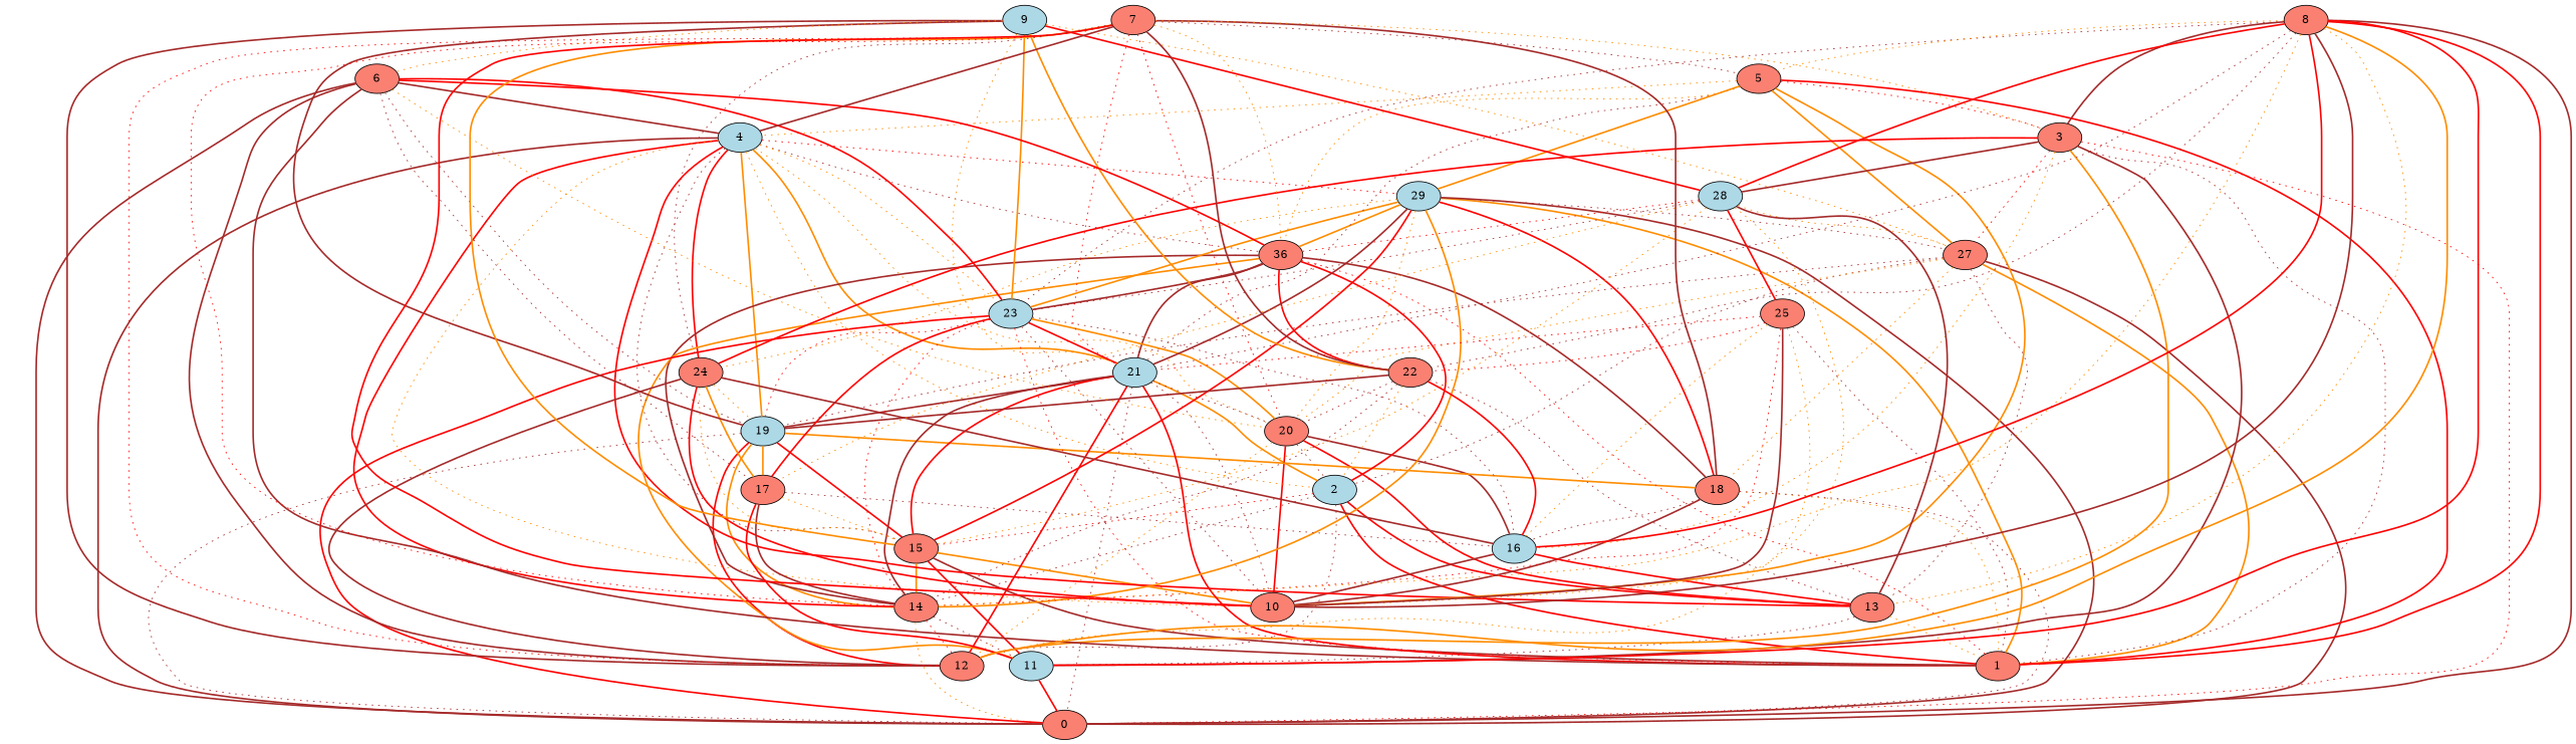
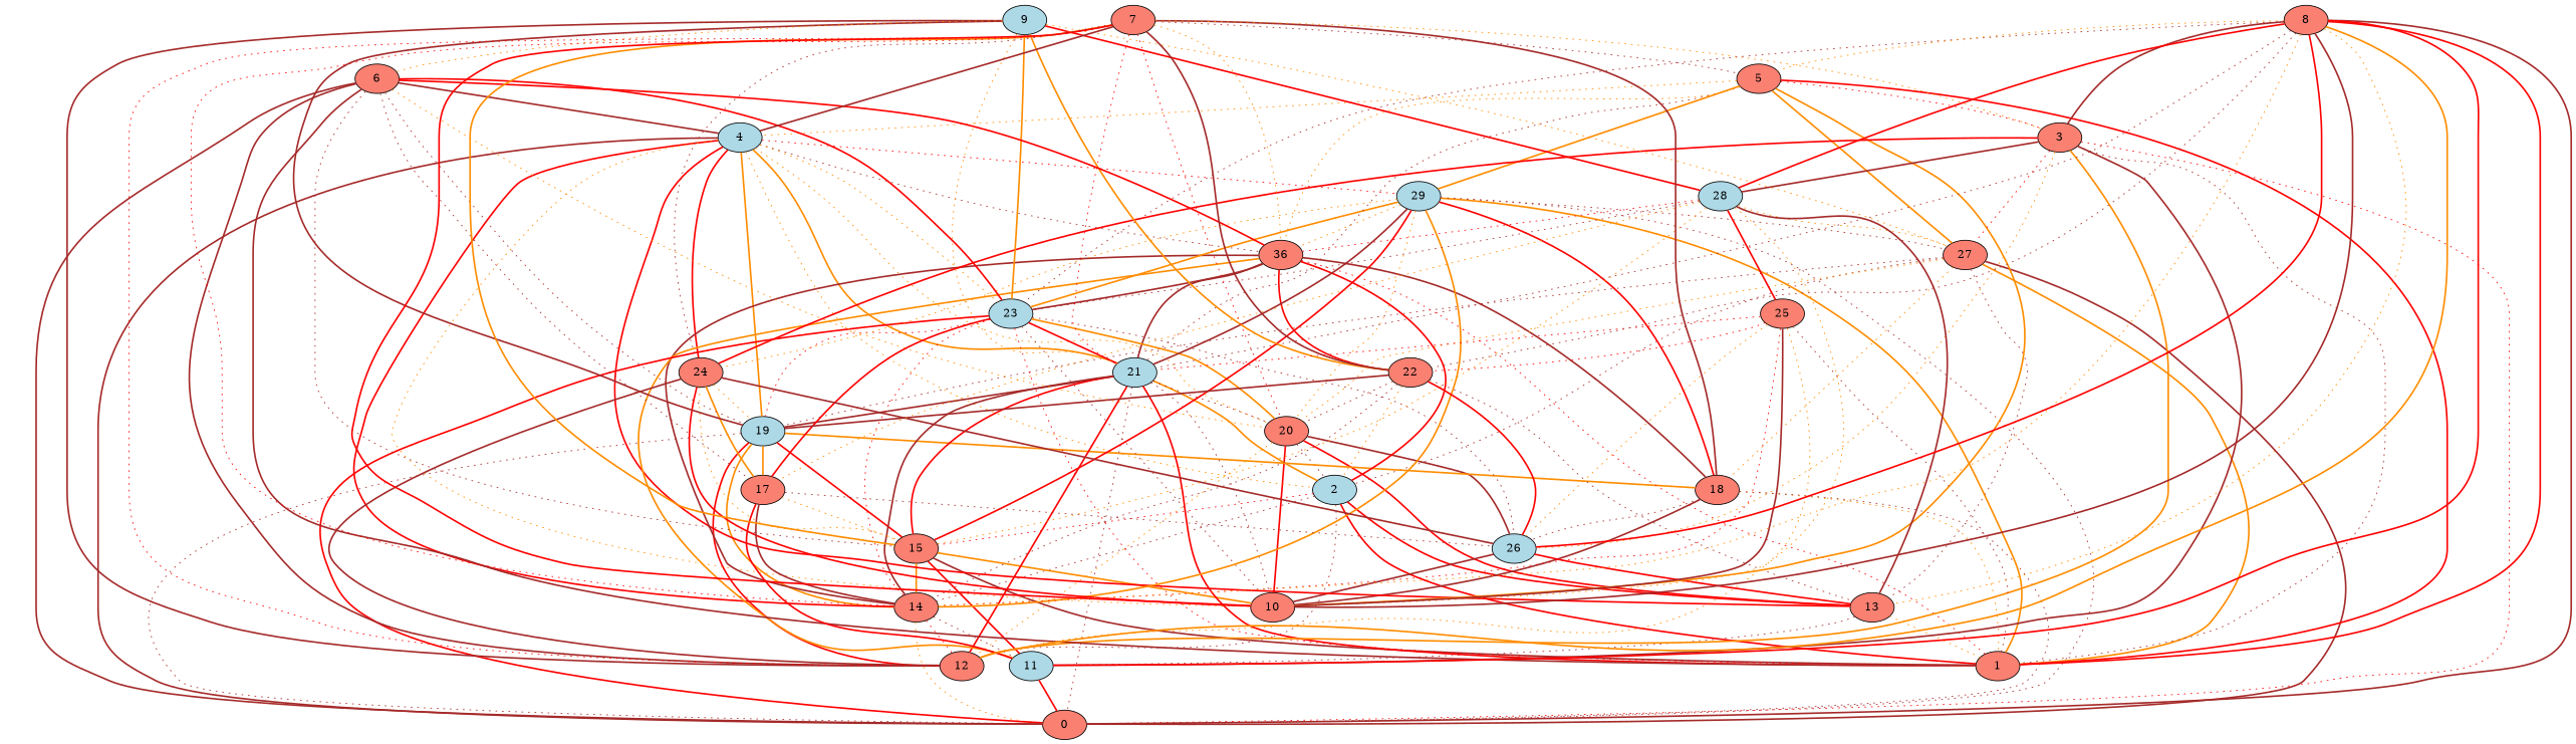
  digraph {
    node [fillcolor=salmon style=filled]
    edge [color=brown dir=none style=bold]
    27
    2 [fillcolor=lightblue]
    1
    20
    19 [fillcolor=lightblue]
    13
    0
    18
    12
    15
    14
-   16 [fillcolor=lightblue]
+   16 [fillcolor=lightblue label=26]
    10
    4 [fillcolor=lightblue]
    21 [fillcolor=lightblue]
    n16 [label=36]
    23 [fillcolor=lightblue]
    29 [fillcolor=lightblue]
    24
    22
    11 [fillcolor=lightblue]
    5
    3
    9 [fillcolor=lightblue]
    6
    28 [fillcolor=lightblue]
    17
    7
    25
    8
    subgraph sub_1 {
      27
      2
      1
      20
      19
      13
      0
      18
      12
      15
      14
      16
      10
      4
      21
      n16
      23
      29
      24
      22
      11
      5
      3
      9
      6
      28
      17
      7
      25
      8
    }
    27 -> 2 [style=dotted]
    27 -> 1 [color=darkorange]
    27 -> 20 [color=darkorange style=dotted]
    27 -> 19 [style=dotted]
    27 -> 13 [style=dotted]
    27 -> 0
    27 -> 18 [color=darkorange style=dotted]
    2 -> 1 [color=red]
    2 -> 13 [color=red]
    2 -> 12 [style=dotted]
    2 -> 15 [color=red style=dotted]
    2 -> 14 [style=dotted]
    20 -> 2 [style=dotted]
    20 -> 13 [color=red]
    20 -> 12 [color=darkorange style=dotted]
    20 -> 16
    20 -> 10 [color=red]
    19 -> 0 [style=dotted]
    19 -> 18 [color=darkorange]
    19 -> 12 [color=red]
    19 -> 15 [color=red]
    19 -> 14 [color=darkorange]
    19 -> 17 [color=darkorange]
    13 -> 1 [color=darkorange style=dotted]
    13 -> 11 [style=dotted]
    18 -> 1 [color=darkorange style=dotted]
    18 -> 0 [style=dotted]
    18 -> 16 [style=dotted]
    18 -> 10
    15 -> 1
    15 -> 14 [color=darkorange]
    15 -> 10 [color=darkorange]
    15 -> 11 [color=red]
    14 -> 0 [color=darkorange style=dotted]
    14 -> 12 [color=red style=dotted]
    14 -> 11 [style=dotted]
    16 -> 13 [color=red]
    16 -> 10
    4 -> 2 [color=darkorange style=dotted]
    4 -> 20 [color=darkorange style=dotted]
    4 -> 19 [color=darkorange]
    4 -> 13 [color=red]
    4 -> 0
-   4 -> 15 [style=dotted]
+   6 -> 15 [style=dotted]
    4 -> 14 [color=red]
    4 -> 10 [color=darkorange style=dotted]
    4 -> 21 [color=darkorange]
    4 -> n16 [style=dotted]
    4 -> 23 [color=darkorange style=dotted]
    4 -> 29 [color=red style=dotted]
    4 -> 24 [color=red]
    21 -> 2 [color=darkorange]
    21 -> 1 [color=red]
    21 -> 20 [style=dotted]
    21 -> 19
    21 -> 0 [style=dotted]
    21 -> 12 [color=red]
    21 -> 15 [color=red]
    21 -> 14
    21 -> 10 [style=dotted]
    n16 -> 2 [color=red]
    n16 -> 1 [color=red style=dotted]
    n16 -> 18
    n16 -> 14
    n16 -> 21
    n16 -> 23
    n16 -> 22 [color=red]
    n16 -> 11 [color=darkorange]
    23 -> 1 [color=red style=dotted]
    23 -> 20 [color=darkorange]
    23 -> 19 [color=red style=dotted]
    23 -> 0 [color=red]
    23 -> 14 [color=red style=dotted]
    23 -> 16 [style=dotted]
    23 -> 10 [style=dotted]
    23 -> 21 [color=red]
    23 -> 17 [color=red]
    29 -> 27 [style=dotted]
    29 -> 1 [color=darkorange]
    29 -> 20 [color=darkorange style=dotted]
-   29 -> 0
+   29 -> 0 [style=dotted]
    29 -> 18 [color=red]
    29 -> 15 [color=red]
    29 -> 14 [color=darkorange]
    29 -> 21
-   29 -> n16 [color=darkorange]
+   29 -> n16 [color=darkorange style=dotted]
    29 -> 23 [color=darkorange]
    29 -> 24 [color=darkorange style=dotted]
    24 -> 19 [color=darkorange style=dotted]
    24 -> 12
    24 -> 15 [color=darkorange style=dotted]
    24 -> 16
    24 -> 10 [color=red]
    24 -> 17 [color=darkorange]
    22 -> 2 [color=darkorange style=dotted]
    22 -> 20 [style=dotted]
    22 -> 19
    22 -> 13 [style=dotted]
    22 -> 14 [style=dotted]
    22 -> 16 [color=red]
    11 -> 0 [color=red]
    5 -> 27 [color=darkorange]
    5 -> 1 [color=red]
    5 -> 10 [color=darkorange]
    5 -> 4 [color=darkorange style=dotted]
    5 -> 21 [style=dotted]
    5 -> n16 [color=darkorange style=dotted]
    5 -> 29 [color=darkorange]
    5 -> 3 [color=red style=dotted]
    3 -> 27 [color=red style=dotted]
    3 -> 1 [style=dotted]
    3 -> 0 [color=red style=dotted]
    3 -> 12 [color=darkorange]
    3 -> 16 [color=darkorange style=dotted]
    3 -> 24 [color=red]
    3 -> 11
    3 -> 28
    9 -> 27 [color=darkorange style=dotted]
    9 -> 19
    9 -> 12
    9 -> 21 [color=darkorange style=dotted]
    9 -> 23 [color=darkorange]
    9 -> 22 [color=darkorange]
    9 -> 6 [color=darkorange style=dotted]
    9 -> 28 [color=red]
    6 -> 1
    6 -> 20 [color=darkorange style=dotted]
    6 -> 19 [style=dotted]
    6 -> 0
    6 -> 12
    6 -> 4
    6 -> n16 [color=red]
    6 -> 23 [color=red]
    6 -> 17 [style=dotted]
    28 -> 27 [color=darkorange style=dotted]
    28 -> 13
    28 -> 15 [color=darkorange style=dotted]
    28 -> 10 [color=darkorange style=dotted]
    28 -> n16 [color=red style=dotted]
    28 -> 23 [style=dotted]
    28 -> 17 [color=darkorange style=dotted]
    28 -> 25 [color=red]
    17 -> 15 [color=darkorange style=dotted]
    17 -> 14
    17 -> 16 [style=dotted]
    17 -> 11 [color=red]
    7 -> 20 [color=red style=dotted]
    7 -> 18
    7 -> 12 [color=red style=dotted]
    7 -> 15 [color=darkorange]
    7 -> 14 [color=red style=dotted]
    7 -> 10 [color=red]
    7 -> 4
    7 -> 21 [color=red style=dotted]
    7 -> n16 [color=darkorange style=dotted]
    7 -> 24 [style=dotted]
    7 -> 22
    7 -> 5 [style=dotted]
    7 -> 3 [color=darkorange style=dotted]
    25 -> 1 [style=dotted]
    25 -> 12 [color=darkorange style=dotted]
    25 -> 14 [color=red style=dotted]
    25 -> 16 [color=darkorange style=dotted]
    25 -> 10
    25 -> 21 [color=red style=dotted]
    25 -> 22 [color=red style=dotted]
    8 -> 1 [color=red]
    8 -> 13 [color=darkorange style=dotted]
    8 -> 0
    8 -> 12 [color=darkorange]
    8 -> 14 [color=darkorange style=dotted]
    8 -> 16 [color=red]
    8 -> 10
    8 -> 21 [style=dotted]
    8 -> 23 [style=dotted]
    8 -> 22 [style=dotted]
    8 -> 11 [color=red]
    8 -> 5 [color=darkorange style=dotted]
    8 -> 3
    8 -> 28 [color=red]
  }
